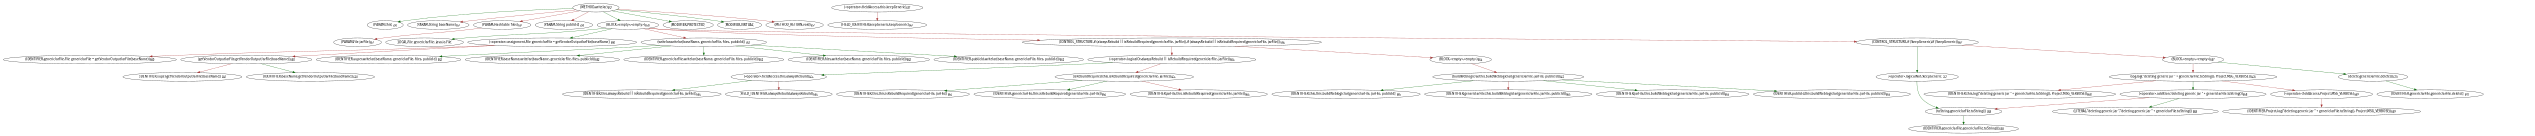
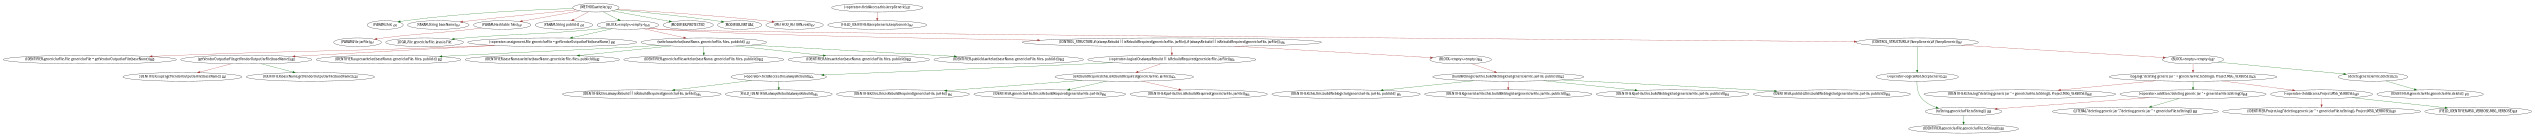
  digraph {
    fontname="Fira Sans"
    node [fontname="Fira Sans"]
    edge [color=darkgreen fontname="Fira Sans"]
    n1 [label=<(METHOD,writeJar)<SUB>657</SUB>>]
    n2 [label=<(PARAM,this)<SUB>650</SUB>>]
    n3 [label=<(PARAM,String baseName)<SUB>657</SUB>>]
    n4 [label=<(PARAM,Hashtable files)<SUB>657</SUB>>]
    n5 [label=<(PARAM,String publicId)<SUB>658</SUB>>]
    n6 [label=<(BLOCK,&lt;empty&gt;,&lt;empty&gt;)<SUB>658</SUB>>]
    n7 [label=<(MODIFIER,PROTECTED)>]
    n8 [label=<(MODIFIER,VIRTUAL)>]
    n9 [label=<(METHOD_RETURN,void)<SUB>657</SUB>>]
    n10 [label=<(PARAM,File jarFile)<SUB>657</SUB>>]
    n11 [label=<(LOCAL,File genericJarFile: java.io.File)>]
    n12 [label=<(&lt;operator&gt;.assignment,File genericJarFile = getVendorOutputJarFile(baseName))<SUB>660</SUB>>]
    n13 [label=<(writeJar,writeJar(baseName, genericJarFile, files, publicId))<SUB>662</SUB>>]
    n14 [label=<(CONTROL_STRUCTURE,if (alwaysRebuild || isRebuildRequired(genericJarFile, jarFile)),if (alwaysRebuild || isRebuildRequired(genericJarFile, jarFile)))<SUB>664</SUB>>]
    n15 [label=<(CONTROL_STRUCTURE,if (!keepGeneric),if (!keepGeneric))<SUB>667</SUB>>]
    n16 [label=<(IDENTIFIER,genericJarFile,File genericJarFile = getVendorOutputJarFile(baseName))<SUB>660</SUB>>]
    n17 [label=<(getVendorOutputJarFile,getVendorOutputJarFile(baseName))<SUB>660</SUB>>]
    n18 [label=<(IDENTIFIER,super,writeJar(baseName, genericJarFile, files, publicId))<SUB>662</SUB>>]
    n19 [label=<(IDENTIFIER,baseName,writeJar(baseName, genericJarFile, files, publicId))<SUB>662</SUB>>]
    n20 [label=<(IDENTIFIER,genericJarFile,writeJar(baseName, genericJarFile, files, publicId))<SUB>662</SUB>>]
    n21 [label=<(IDENTIFIER,files,writeJar(baseName, genericJarFile, files, publicId))<SUB>662</SUB>>]
    n22 [label=<(IDENTIFIER,publicId,writeJar(baseName, genericJarFile, files, publicId))<SUB>662</SUB>>]
    n23 [label=<(&lt;operator&gt;.logicalOr,alwaysRebuild || isRebuildRequired(genericJarFile, jarFile))<SUB>664</SUB>>]
    n24 [label=<(BLOCK,&lt;empty&gt;,&lt;empty&gt;)<SUB>664</SUB>>]
-   n25 [label=<(&lt;operator&gt;.logicalNot,!keepGeneric)<SUB>667</SUB>>]
+   n25 [label=<(&lt;operator&gt;.logicalNot,!keepGeneric)<SUB>660</SUB>>]
    n26 [label=<(BLOCK,&lt;empty&gt;,&lt;empty&gt;)<SUB>667</SUB>>]
    n27 [label=<(IDENTIFIER,super,getVendorOutputJarFile(baseName))<SUB>660</SUB>>]
    n28 [label=<(IDENTIFIER,baseName,getVendorOutputJarFile(baseName))<SUB>660</SUB>>]
    n29 [label=<(&lt;operator&gt;.fieldAccess,this.alwaysRebuild)<SUB>664</SUB>>]
    n30 [label=<(isRebuildRequired,this.isRebuildRequired(genericJarFile, jarFile))<SUB>664</SUB>>]
    n31 [label=<(buildWeblogicJar,this.buildWeblogicJar(genericJarFile, jarFile, publicId))<SUB>665</SUB>>]
    n32 [label=<(IDENTIFIER,this,alwaysRebuild || isRebuildRequired(genericJarFile, jarFile))<SUB>664</SUB>>]
    n33 [label=<(FIELD_IDENTIFIER,alwaysRebuild,alwaysRebuild)<SUB>664</SUB>>]
    n34 [label=<(IDENTIFIER,this,this.isRebuildRequired(genericJarFile, jarFile))<SUB>664</SUB>>]
    n35 [label=<(IDENTIFIER,genericJarFile,this.isRebuildRequired(genericJarFile, jarFile))<SUB>664</SUB>>]
    n36 [label=<(IDENTIFIER,jarFile,this.isRebuildRequired(genericJarFile, jarFile))<SUB>664</SUB>>]
    n37 [label=<(IDENTIFIER,this,this.buildWeblogicJar(genericJarFile, jarFile, publicId))<SUB>665</SUB>>]
    n38 [label=<(IDENTIFIER,genericJarFile,this.buildWeblogicJar(genericJarFile, jarFile, publicId))<SUB>665</SUB>>]
    n39 [label=<(IDENTIFIER,jarFile,this.buildWeblogicJar(genericJarFile, jarFile, publicId))<SUB>665</SUB>>]
    n40 [label=<(IDENTIFIER,publicId,this.buildWeblogicJar(genericJarFile, jarFile, publicId))<SUB>665</SUB>>]
    n41 [label=<(toString,genericJarFile.toString())<SUB>668</SUB>>]
    n42 [label=<(log,log(&quot;deleting generic jar &quot; + genericJarFile.toString(), Project.MSG_VERBOSE))<SUB>668</SUB>>]
    n43 [label=<(delete,genericJarFile.delete())<SUB>670</SUB>>]
    n44 [label=<(&lt;operator&gt;.fieldAccess,this.keepGeneric)<SUB>657</SUB>>]
    n45 [label=<(FIELD_IDENTIFIER,keepGeneric,keepGeneric)<SUB>667</SUB>>]
    n46 [label=<(IDENTIFIER,this,log(&quot;deleting generic jar &quot; + genericJarFile.toString(), Project.MSG_VERBOSE))<SUB>668</SUB>>]
    n47 [label=<(&lt;operator&gt;.addition,&quot;deleting generic jar &quot; + genericJarFile.toString())<SUB>668</SUB>>]
    n48 [label=<(&lt;operator&gt;.fieldAccess,Project.MSG_VERBOSE)<SUB>669</SUB>>]
    n49 [label=<(IDENTIFIER,genericJarFile,genericJarFile.delete())<SUB>670</SUB>>]
    n50 [label=<(LITERAL,&quot;deleting generic jar &quot;,&quot;deleting generic jar &quot; + genericJarFile.toString())<SUB>668</SUB>>]
    n51 [label=<(IDENTIFIER,Project,log(&quot;deleting generic jar &quot; + genericJarFile.toString(), Project.MSG_VERBOSE))<SUB>669</SUB>>]
+   n52 [label=<(FIELD_IDENTIFIER,MSG_VERBOSE,MSG_VERBOSE)<SUB>669</SUB>>]
    n53 [label=<(IDENTIFIER,genericJarFile,genericJarFile.toString())<SUB>668</SUB>>]
    n1 -> n2
    n1 -> n3 [color=brown]
    n1 -> n4 [color=brown]
    n1 -> n5 [color=brown]
    n1 -> n6
    n1 -> n7
    n1 -> n8
    n1 -> n9 [color=brown]
    n4 -> n10 [color=brown]
    n6 -> n11
    n6 -> n12
    n6 -> n13 [color=brown]
    n6 -> n14 [color=brown]
    n6 -> n15 [color=brown]
    n12 -> n16 [color=brown]
    n12 -> n17 [color=brown]
    n13 -> n18
    n13 -> n19
    n13 -> n20
    n13 -> n21
    n13 -> n22
    n14 -> n23 [color=brown]
    n14 -> n24 [color=brown]
    n15 -> n25
    n15 -> n26 [color=brown]
    n17 -> n27 [color=brown]
    n17 -> n28
    n23 -> n29
    n23 -> n30 [color=brown]
    n24 -> n31 [color=brown]
    n25 -> n41
    n26 -> n42 [color=brown]
    n26 -> n43
    n29 -> n32
-   n29 -> n33 [color=brown]
+   n29 -> n33
    n30 -> n34
    n30 -> n35
    n30 -> n36 [color=brown]
    n31 -> n37
    n31 -> n38 [color=brown]
    n31 -> n39
    n31 -> n40
    n41 -> n53
    n42 -> n46 [color=brown]
    n42 -> n47
    n42 -> n48 [color=brown]
    n43 -> n49
    n44 -> n45 [color=brown]
    n47 -> n41 [color=brown]
    n47 -> n50
    n48 -> n51 [color=brown]
+   n48 -> n52
  }
